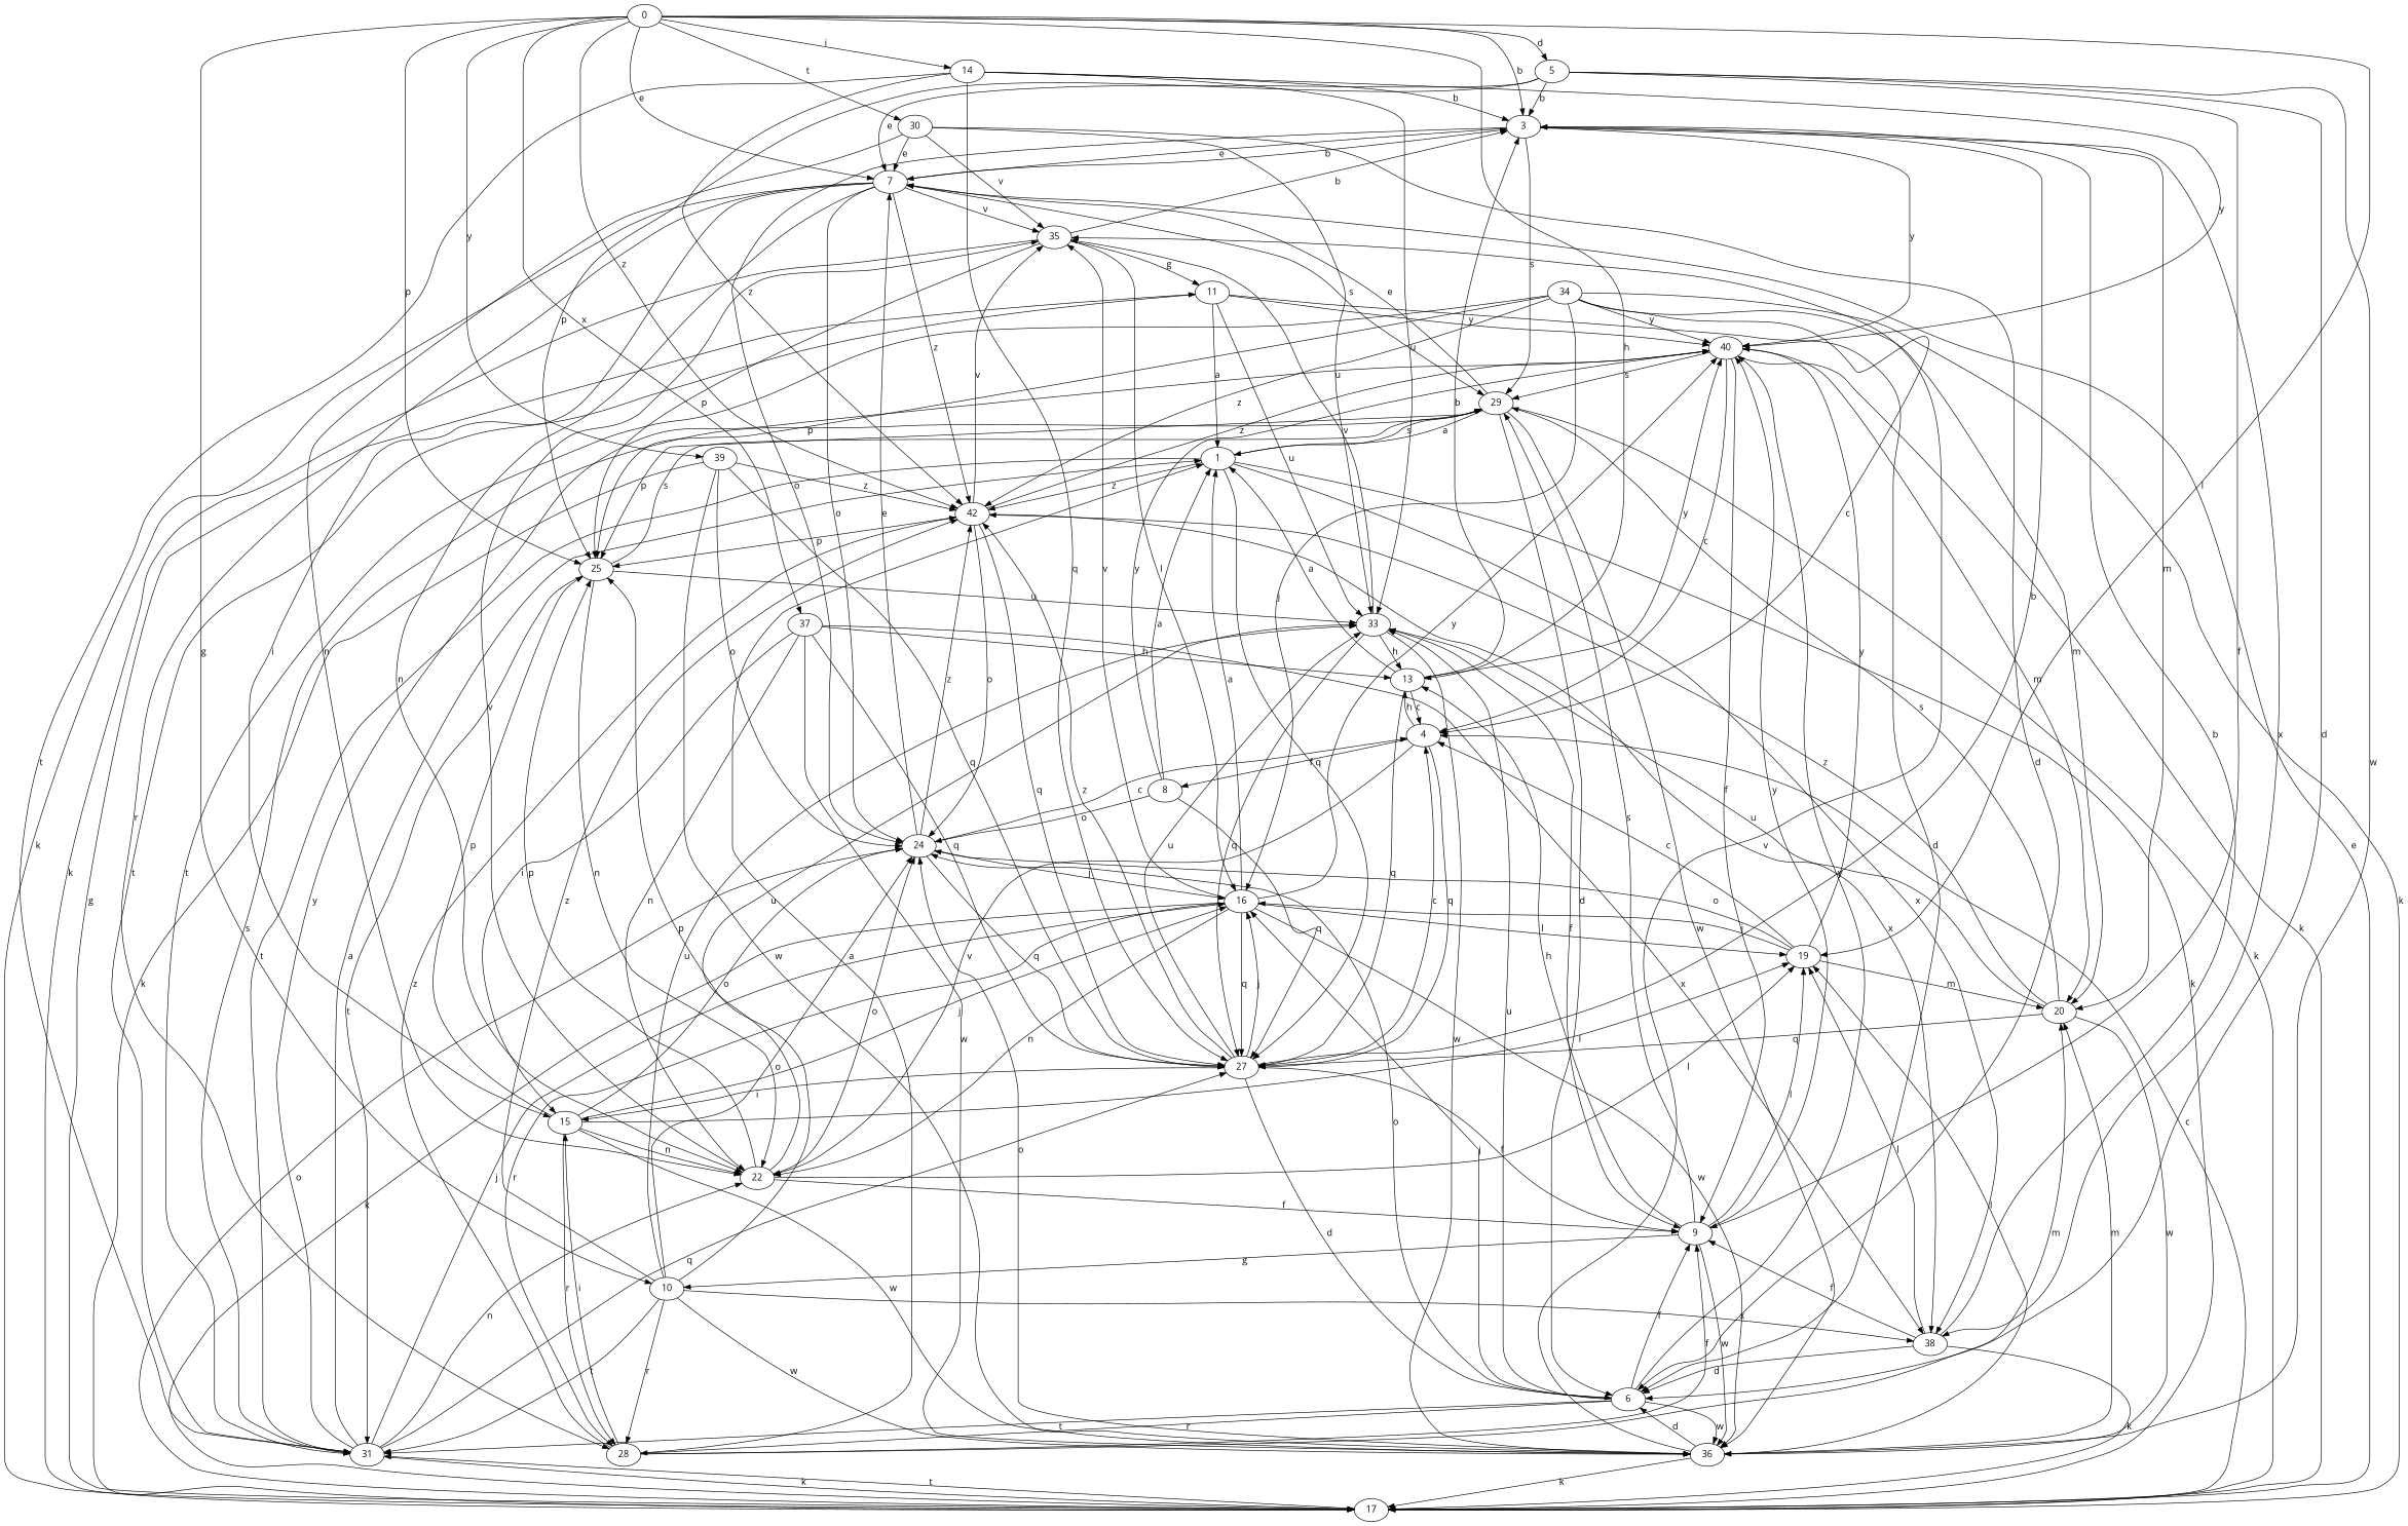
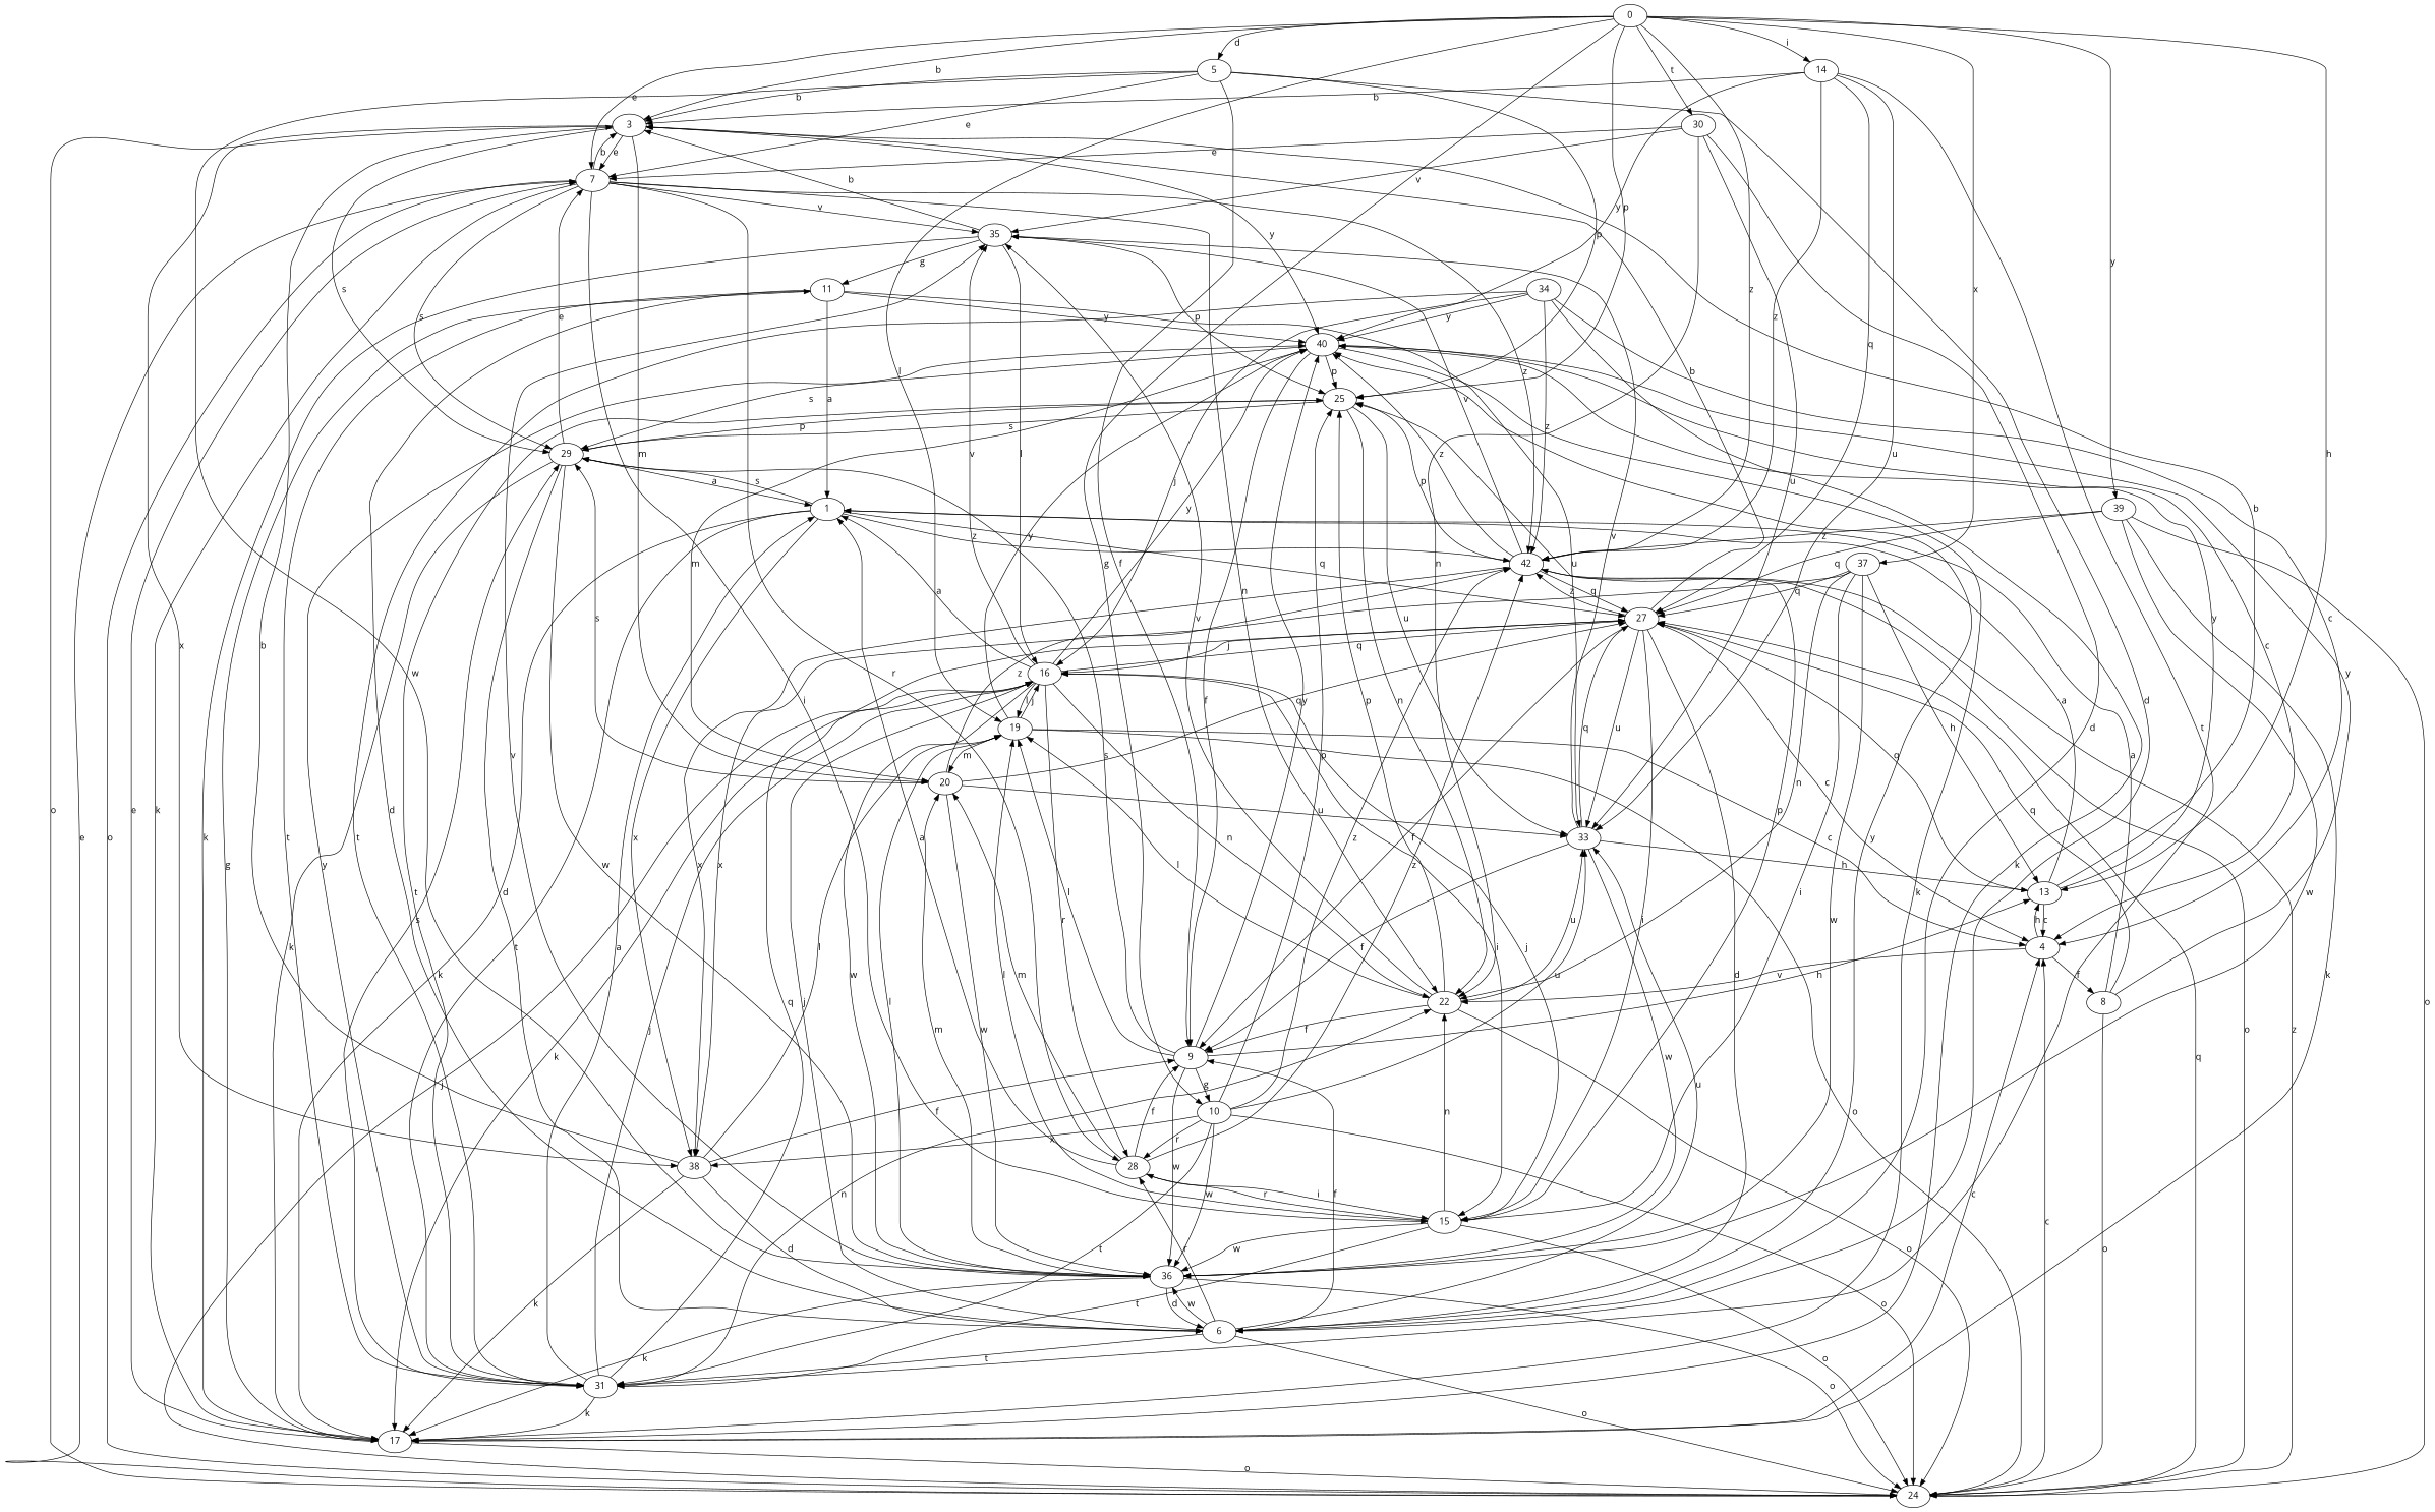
  strict digraph {
    fontname="Open Sans"
    node [fontname="Open Sans"]
    edge [fontname="Open Sans"]
    0
    3
    5
    7
    10
    13
    14
    19
    25
    30
    37
    39
    42
    29
    38
    20
    24
    40
    6
    9
    36
    17
    28
    15
    22
    35
    31
    33
    1
    27
    4
    16
    11
    8
    34
    0 -> 3 [label=b]
    0 -> 5 [label=d]
    0 -> 7 [label=e]
    0 -> 10 [label=g]
    0 -> 13 [label=h]
    0 -> 14 [label=i]
    0 -> 19 [label=l]
    0 -> 25 [label=p]
    0 -> 30 [label=t]
    0 -> 37 [label=x]
    0 -> 39 [label=y]
    0 -> 42 [label=z]
    3 -> 7 [label=e]
    3 -> 29 [label=s]
    3 -> 38 [label=x]
    3 -> 20 [label=m]
    3 -> 24 [label=o]
    3 -> 40 [label=y]
    5 -> 3 [label=b]
    5 -> 7 [label=e]
    5 -> 25 [label=p]
    5 -> 6 [label=d]
    5 -> 9 [label=f]
    5 -> 36 [label=w]
    7 -> 3 [label=b]
    7 -> 42 [label=z]
    7 -> 29 [label=s]
    7 -> 24 [label=o]
    7 -> 17 [label=k]
    7 -> 28 [label=r]
    7 -> 15 [label=i]
    7 -> 22 [label=n]
    7 -> 35 [label=v]
    10 -> 25 [label=p]
    10 -> 42 [label=z]
    10 -> 38 [label=x]
    10 -> 24 [label=o]
    10 -> 36 [label=w]
    10 -> 28 [label=r]
    10 -> 31 [label=t]
    10 -> 33 [label=u]
    13 -> 3 [label=b]
    13 -> 40 [label=y]
    13 -> 1 [label=a]
    13 -> 27 [label=q]
    13 -> 4 [label=c]
    14 -> 3 [label=b]
    14 -> 42 [label=z]
    14 -> 40 [label=y]
    14 -> 31 [label=t]
    14 -> 33 [label=u]
    14 -> 27 [label=q]
    19 -> 20 [label=m]
    19 -> 24 [label=o]
    19 -> 40 [label=y]
    19 -> 4 [label=c]
    19 -> 16 [label=j]
    25 -> 29 [label=s]
    25 -> 22 [label=n]
    25 -> 31 [label=t]
    25 -> 33 [label=u]
    30 -> 7 [label=e]
    30 -> 6 [label=d]
    30 -> 22 [label=n]
    30 -> 35 [label=v]
    30 -> 33 [label=u]
    37 -> 13 [label=h]
    37 -> 38 [label=x]
    37 -> 36 [label=w]
    37 -> 15 [label=i]
    37 -> 22 [label=n]
    37 -> 27 [label=q]
    39 -> 42 [label=z]
    39 -> 24 [label=o]
    39 -> 36 [label=w]
    39 -> 17 [label=k]
    39 -> 27 [label=q]
    42 -> 25 [label=p]
    42 -> 38 [label=x]
    42 -> 24 [label=o]
    42 -> 40 [label=z]
    42 -> 35 [label=v]
    42 -> 27 [label=q]
    29 -> 7 [label=e]
    29 -> 25 [label=p]
    29 -> 6 [label=d]
    29 -> 36 [label=w]
    29 -> 17 [label=k]
    29 -> 1 [label=a]
    38 -> 3 [label=b]
    38 -> 19 [label=l]
    38 -> 6 [label=d]
    38 -> 9 [label=f]
    38 -> 17 [label=k]
    20 -> 42 [label=z]
    20 -> 29 [label=s]
    20 -> 36 [label=w]
    20 -> 33 [label=u]
    20 -> 27 [label=q]
    24 -> 7 [label=e]
    24 -> 42 [label=z]
    24 -> 27 [label=q]
    24 -> 4 [label=c]
    24 -> 16 [label=j]
    40 -> 29 [label=s]
    40 -> 20 [label=m]
    40 -> 9 [label=f]
    40 -> 17 [label=k]
    40 -> 4 [label=c]
    6 -> 24 [label=o]
    6 -> 40 [label=y]
    6 -> 9 [label=f]
    6 -> 36 [label=w]
    6 -> 28 [label=r]
    6 -> 31 [label=t]
    6 -> 33 [label=u]
    6 -> 16 [label=j]
    9 -> 10 [label=g]
    9 -> 13 [label=h]
    9 -> 19 [label=l]
    9 -> 29 [label=s]
    9 -> 40 [label=y]
    9 -> 36 [label=w]
    36 -> 19 [label=l]
    36 -> 20 [label=m]
    36 -> 24 [label=o]
    36 -> 6 [label=d]
    36 -> 17 [label=k]
    36 -> 35 [label=v]
    17 -> 7 [label=e]
    17 -> 24 [label=o]
-   17 -> 31 [label=t]
+   15 -> 31 [label=t]
    17 -> 4 [label=c]
    17 -> 11 [label=g]
    28 -> 42 [label=z]
    28 -> 20 [label=m]
    28 -> 9 [label=f]
    28 -> 15 [label=i]
    28 -> 1 [label=a]
    15 -> 19 [label=l]
    15 -> 25 [label=p]
    15 -> 24 [label=o]
    15 -> 36 [label=w]
    15 -> 28 [label=r]
    15 -> 22 [label=n]
    15 -> 16 [label=j]
    22 -> 19 [label=l]
    22 -> 25 [label=p]
    22 -> 24 [label=o]
    22 -> 9 [label=f]
    22 -> 35 [label=v]
    22 -> 33 [label=u]
    35 -> 3 [label=b]
    35 -> 25 [label=p]
    35 -> 17 [label=k]
    35 -> 16 [label=l]
    35 -> 11 [label=g]
    31 -> 29 [label=s]
    31 -> 40 [label=y]
    31 -> 17 [label=k]
    31 -> 22 [label=n]
    31 -> 1 [label=a]
    31 -> 27 [label=q]
    31 -> 16 [label=j]
    33 -> 13 [label=h]
    33 -> 9 [label=f]
    33 -> 36 [label=w]
    33 -> 35 [label=v]
    33 -> 27 [label=q]
    1 -> 42 [label=z]
    1 -> 29 [label=s]
    1 -> 38 [label=x]
    1 -> 17 [label=k]
    1 -> 31 [label=t]
    1 -> 27 [label=q]
    27 -> 3 [label=b]
    27 -> 42 [label=z]
    27 -> 6 [label=d]
    27 -> 9 [label=f]
    27 -> 15 [label=i]
    27 -> 33 [label=u]
    27 -> 4 [label=c]
    27 -> 16 [label=j]
    4 -> 13 [label=h]
    4 -> 22 [label=v]
-   4 -> 27 [label=q]
    4 -> 8 [label=f]
    16 -> 19 [label=l]
    16 -> 40 [label=y]
    16 -> 36 [label=w]
    16 -> 17 [label=k]
    16 -> 28 [label=r]
+   16 -> 15 [label=i]
    16 -> 22 [label=n]
    16 -> 35 [label=v]
    16 -> 1 [label=a]
    16 -> 27 [label=q]
    11 -> 40 [label=y]
    11 -> 6 [label=d]
    11 -> 31 [label=t]
    11 -> 33 [label=u]
    11 -> 1 [label=a]
    8 -> 24 [label=o]
    8 -> 40 [label=y]
    8 -> 1 [label=a]
    8 -> 27 [label=q]
-   34 -> 25 [label=p]
+   40 -> 25 [label=p]
    34 -> 42 [label=z]
-   34 -> 20 [label=m]
    34 -> 40 [label=y]
    34 -> 17 [label=k]
    34 -> 31 [label=t]
    34 -> 4 [label=c]
    34 -> 16 [label=j]
  }
